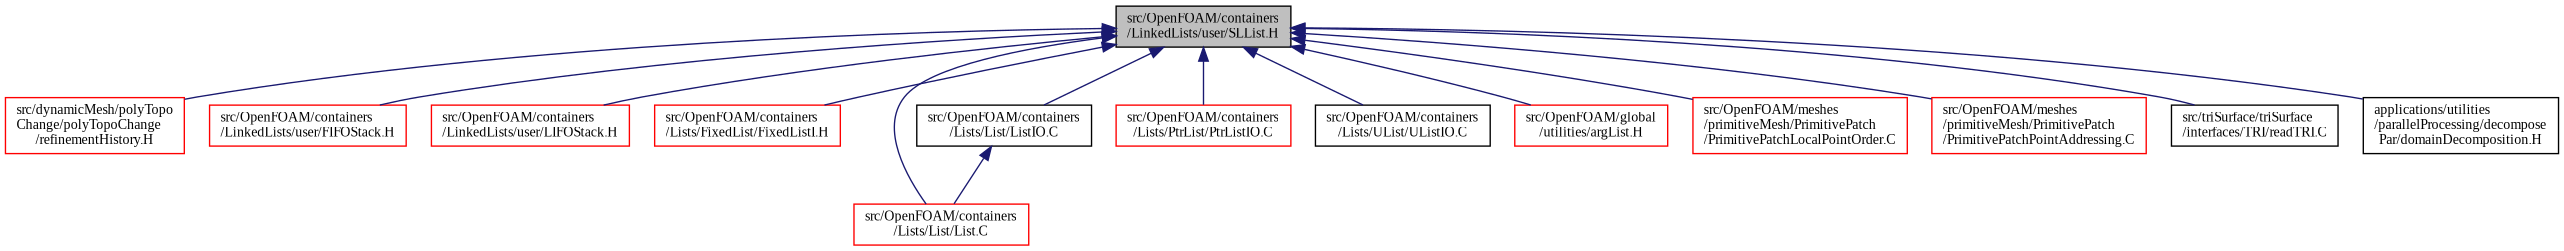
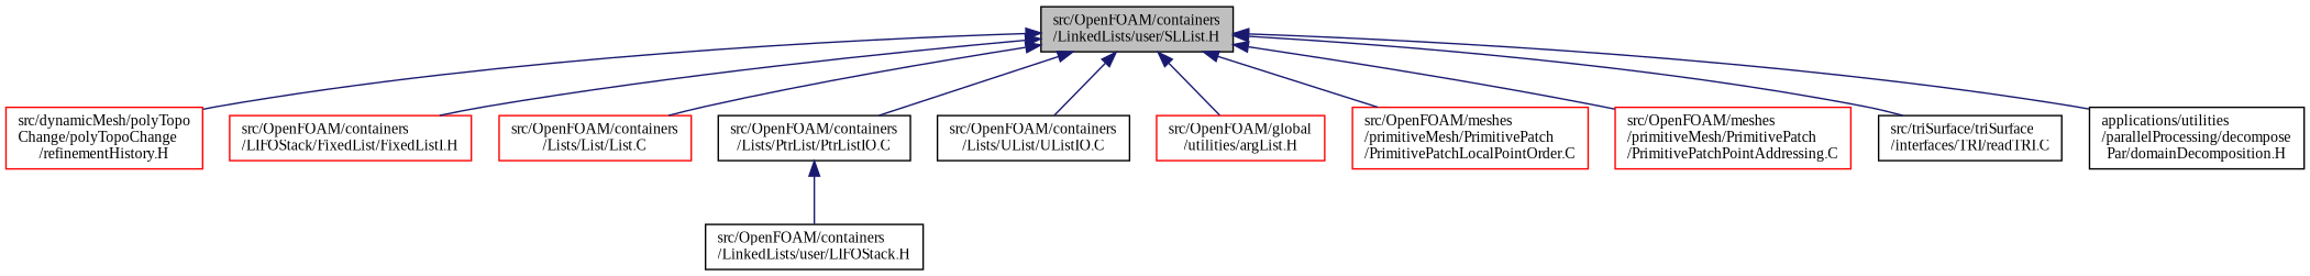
  digraph {
    fontname="Liberation Serif"
    node [color=red fontname="Liberation Serif" fontsize=10 shape=record]
    edge [color=midnightblue dir=back fontname="Liberation Serif" fontsize=10 labelfontname=FreeSans labelfontsize=10 style=solid]
    n1 [color=black fillcolor=grey75 fontcolor=black height=0.2 label="src/OpenFOAM/containers\l/LinkedLists/user/SLList.H" style=filled width=0.4]
    n2 [height=0.2 label="src/dynamicMesh/polyTopo\lChange/polyTopoChange\l/refinementHistory.H" width=0.4]
-   n3 [height=0.2 label="src/OpenFOAM/containers\l/LinkedLists/user/FIFOStack.H" width=0.4]
-   n4 [height=0.2 label="src/OpenFOAM/containers\l/LinkedLists/user/LIFOStack.H" width=0.4]
-   n5 [height=0.2 label="src/OpenFOAM/containers\l/Lists/FixedList/FixedListI.H" width=0.4]
+   n4 [color=black height=0.2 label="src/OpenFOAM/containers\l/LinkedLists/user/LIFOStack.H" width=0.4]
+   n5 [height=0.2 label="src/OpenFOAM/containers\l/LIFOStack/FixedList/FixedListI.H" width=0.4]
    n6 [height=0.2 label="src/OpenFOAM/containers\l/Lists/List/List.C" width=0.4]
-   n7 [color=black height=0.2 label="src/OpenFOAM/containers\l/Lists/List/ListIO.C" width=0.4]
-   n8 [height=0.2 label="src/OpenFOAM/containers\l/Lists/PtrList/PtrListIO.C" width=0.4]
+   n8 [color=black height=0.2 label="src/OpenFOAM/containers\l/Lists/PtrList/PtrListIO.C" width=0.4]
    n9 [color=black height=0.2 label="src/OpenFOAM/containers\l/Lists/UList/UListIO.C" width=0.4]
    n10 [height=0.2 label="src/OpenFOAM/global\l/utilities/argList.H" width=0.4]
    n11 [height=0.2 label="src/OpenFOAM/meshes\l/primitiveMesh/PrimitivePatch\l/PrimitivePatchLocalPointOrder.C" width=0.4]
    n12 [height=0.2 label="src/OpenFOAM/meshes\l/primitiveMesh/PrimitivePatch\l/PrimitivePatchPointAddressing.C" width=0.4]
    n13 [color=black height=0.2 label="src/triSurface/triSurface\l/interfaces/TRI/readTRI.C" width=0.4]
    n14 [color=black height=0.2 label="applications/utilities\l/parallelProcessing/decompose\lPar/domainDecomposition.H" width=0.4]
    n1 -> n2
-   n1 -> n3
-   n1 -> n4
+   n8 -> n4
    n1 -> n5
    n1 -> n6
-   n1 -> n7
    n1 -> n8
    n1 -> n9
    n1 -> n10
    n1 -> n11
    n1 -> n12
    n1 -> n13
    n1 -> n14
-   n7 -> n6
  }
